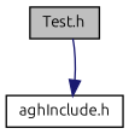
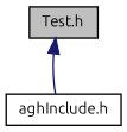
  digraph {
    fontname=Ubuntu
    node [color=black fontname=Ubuntu fontsize=10 shape=record style=filled]
    n1 [fillcolor=grey75 fontcolor=black height=0.2 label="Test.h" width=0.4]
    n2 [fillcolor=white height=0.2 label="aghInclude.h" width=0.4]
-   n2 -> n1 [color=midnightblue dir=back fontname=Ubuntu fontsize=10 labelfontname=Helvetica labelfontsize=10 style=solid]
+   n1 -> n2 [color=midnightblue dir=back fontname=Ubuntu fontsize=10 labelfontname=Helvetica labelfontsize=10 style=solid]
  }
